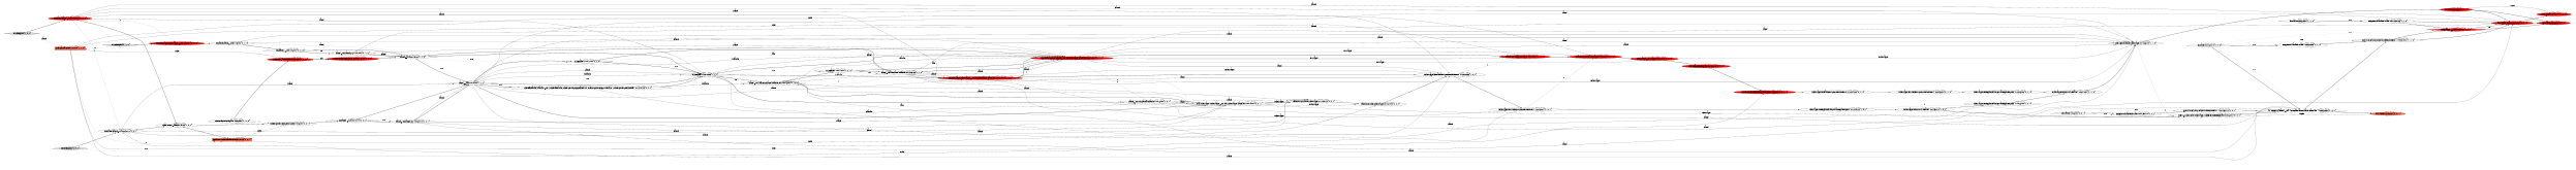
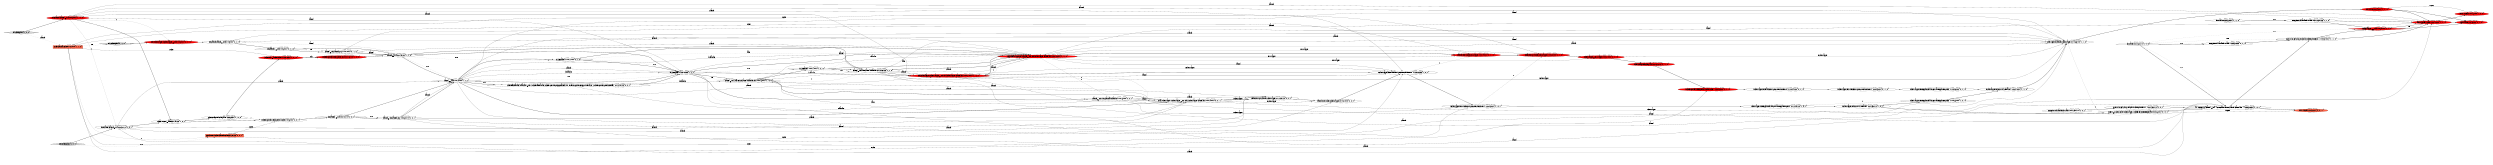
  digraph {
    rankdir=LR
    node [fillcolor=white shape=ellipse style=filled]
    edge [style=bold]
    n1 [label="socketWrapper.setWriteTimeout(getConnectionTimeout())@@@25@@@['0', '1', '0']"]
    n2 [label="socketWrapper.setKeepAliveLeft(this.getMaxKeepAliveRequests())@@@26@@@['0', '1', '0']"]
    n3 [label="socketWrapper.setSecure(isSSLEnabled())@@@27@@@['1', '1', '0']"]
    n4 [fillcolor=red label="socketWrapper == null@@@39@@@['0', '1', '0']" shape=diamond]
    n5 [fillcolor=red label="destroySocket(socket)@@@40@@@['1', '1', '0']"]
    n6 [fillcolor=red label="return false@@@43@@@['0', '1', '0']"]
    n7 [fillcolor=red label="return success@@@46@@@['1', '0', '0']"]
    n8 [label="nioChannels != null@@@7@@@['0', '0', '1']" shape=diamond]
    n9 [label="channel = nioChannels.pop()@@@8@@@['0', '0', '1']"]
    n10 [label="channel == null@@@10@@@['1', '1', '1']" shape=diamond]
    n11 [label="Nio2SocketWrapper socketWrapper = new Nio2SocketWrapper(channel,this)@@@19@@@['0', '0', '1']"]
    n12 [label="connections.put(channel,socketWrapper)@@@20@@@['0', '0', '1']"]
    n13 [label="{if (!success && channel != null) {connections.remove(channel)channel.free()}}@@@32@@@['1', '0', '1']"]
    n14 [label="socketWrapper.setReadTimeout(getConnectionTimeout())@@@22@@@['1', '0', '1']"]
    n15 [label="isSSLEnabled()@@@12@@@['1', '1', '1']" shape=diamond]
    n16 [label="isSSLEnabled()@@@11@@@['0', '1', '0']" shape=diamond]
    n17 [fillcolor=red label="NioSocketWrapper socketWrapper = new NioSocketWrapper(channel,this)@@@21@@@['1', '0', '0']"]
    n18 [label="poller.register(channel,socketWrapper)@@@28@@@['1', '1', '0']"]
    n19 [label="SocketBufferHandler bufhandler = new SocketBufferHandler(socketProperties.getAppReadBufSize(),socketProperties.getAppWriteBufSize(),socketProperties.getDirectBuffer())@@@11@@@['0', '0', '1']"]
    n20 [label="channel = new NioChannel(bufhandler)@@@15@@@['1', '1', '0']"]
    n21 [label="socketWrapper.setWriteTimeout(getConnectionTimeout())@@@23@@@['1', '0', '1']"]
    n22 [fillcolor=red label="channel.reset(socket,newWrapper)@@@19@@@['0', '1', '0']"]
    n23 [fillcolor=red label="connections.put(socket,newWrapper)@@@20@@@['0', '1', '0']"]
    n24 [label="socketWrapper.setKeepAliveLeft(this.getMaxKeepAliveRequests())@@@24@@@['1', '0', '1']"]
    n25 [label="ExceptionUtils.handleThrowable(tt)@@@37@@@['1', '1', '0']"]
    n26 [fillcolor=tomato label="SocketChannel socket@@@2@@@['1', '1', '0']" shape=box]
    n27 [fillcolor=red label="socketProperties.setProperties(socket.socket())@@@23@@@['0', '1', '0']"]
    n28 [fillcolor=red label="Socket sock = socket.socket()@@@7@@@['1', '0', '0']"]
    n29 [fillcolor=tomato label="AsynchronousSocketChannel socket@@@2@@@['0', '0', '1']" shape=box]
    n30 [label="socketWrapper.setReadTimeout(getConnectionTimeout())@@@24@@@['0', '1', '0']"]
    n31 [fillcolor=red label="socketProperties.setProperties(sock)@@@8@@@['1', '0', '0']"]
    n32 [label="channel.reset(socket,socketWrapper)@@@21@@@['0', '0', '1']"]
    n33 [label="socketProperties.setProperties(socket)@@@6@@@['0', '0', '1']"]
    n34 [fillcolor=red label="socketWrapper = newWrapper@@@21@@@['0', '1', '0']"]
    n35 [label="channel == null@@@9@@@['1', '1', '0']" shape=diamond]
    n36 [fillcolor=red label="NioSocketWrapper newWrapper = new NioSocketWrapper(channel,this)@@@18@@@['1', '1', '0']"]
    n37 [label="channel = new Nio2Channel(bufhandler)@@@16@@@['0', '0', '1']"]
    n38 [label="channel = new SecureNio2Channel(bufhandler,this)@@@13@@@['1', '0', '1']"]
    n39 [label="isSSLEnabled()@@@14@@@['1', '0', '0']" shape=diamond]
    n40 [label="success = processSocket(socketWrapper,SocketEvent.OPEN_READ,false)@@@26@@@['0', '0', '1']"]
    n41 [fillcolor=red label="return true@@@29@@@['1', '1', '0']"]
    n42 [label="ExceptionUtils.handleThrowable(t)@@@32@@@['0', '1', '0']"]
    n43 [label="log.error(sm.getString(\"endpoint.socketOptionsError\"),t)@@@34@@@['1', '1', '0']"]
    n44 [fillcolor=tomato label="return success@@@38@@@['0', '0', '1']"]
-   n45 [label="Throwable t@@@28@@@['0', '0', '1']" shape=diamond]
    n46 [label="ExceptionUtils.handleThrowable(t)@@@29@@@['0', '0', '1']"]
    n47 [label="log.error(sm.getString(\"endpoint.socketOptionsError\"),t)@@@30@@@['0', '0', '1']"]
    n48 [label="boolean success = false@@@4@@@['1', '0', '1']"]
    n49 [label="socket.configureBlocking(false)@@@6@@@['1', '0', '0']"]
    n50 [fillcolor=lightgray label="setSocketOptions['0', '0', '1']" shape=diamond]
    n51 [label="Nio2Channel channel = null@@@3@@@['0', '0', '1']"]
    n52 [fillcolor=red label="NioChannel channel = null@@@3@@@['1', '0', '0']"]
    n53 [fillcolor=red label="NioSocketWrapper socketWrapper = null@@@3@@@['0', '1', '0']"]
    n54 [label="NioChannel channel = null@@@5@@@['0', '1', '0']"]
    n55 [fillcolor=red label="socket.configureBlocking(false)@@@22@@@['0', '1', '0']"]
    n56 [label="nioChannels != null@@@6@@@['0', '1', '0']" shape=diamond]
    n57 [label="channel = nioChannels.pop()@@@7@@@['0', '1', '0']"]
    n58 [label="Throwable t@@@31@@@['1', '1', '0']" shape=diamond]
    n59 [fillcolor=lightgray label="setSocketOptions['0', '1', '0']" shape=diamond]
    n60 [label="socketWrapper.setSecure(isSSLEnabled())@@@25@@@['1', '0', '1']"]
    n61 [label="socketWrapper.setKeepAliveLeft(this.getMaxKeepAliveRequests())@@@26@@@['1', '0', '0']"]
    n62 [label="Throwable tt@@@36@@@['1', '1', '0']" shape=diamond]
    n63 [fillcolor=lightgray label="setSocketOptions['1', '0', '0']" shape=diamond]
    n1 -> n2
    n2 -> n3
    n3 -> n18
    n4 -> n5
    n4 -> n5 [label=true style=dotted]
    n4 -> n6
    n5 -> n6
    n5 -> n7
    n8 -> n9
    n8 -> n9 [label=true style=dotted]
    n8 -> n10
    n9 -> n10
    n9 -> n10 [label=channel style=solid]
    n9 -> n11 [label=channel style=solid]
    n9 -> n12 [label=channel style=solid]
    n9 -> n13 [label=channel style=solid]
    n10 -> n5 [label=channel style=solid]
    n10 -> n11
    n10 -> n14 [label=channel style=solid]
    n10 -> n15 [label=channel style=solid]
    n10 -> n15 [label=bufhandler style=solid]
    n10 -> n15 [label=true style=dotted]
    n10 -> n15
    n10 -> n16
    n10 -> n17 [label=channel style=solid]
    n10 -> n18 [label=channel style=solid]
    n10 -> n19 [label=true style=dotted]
    n10 -> n19
    n10 -> n20 [label=bufhandler style=solid]
    n11 -> n12 [label=socketWrapper style=solid]
    n11 -> n12
    n11 -> n32 [label=socketWrapper style=solid]
    n11 -> n40 [label=socketWrapper style=solid]
    n12 -> n32
    n13 -> n43
    n13 -> n44
    n14 -> n21
    n14 -> n22 [label=0 style=dashed]
    n15 -> n17
    n15 -> n18 [label=channel style=solid]
    n15 -> n36
    n15 -> n36 [label=channel style=solid]
    n15 -> n37
    n15 -> n37 [label=false style=dotted]
    n15 -> n38
    n15 -> n38 [label=true style=dotted]
    n15 -> n39 [label=true style=dotted]
    n16 -> n15
    n16 -> n15 [label=true style=dotted]
    n16 -> n20
    n16 -> n20 [label=false style=dotted]
    n17 -> n11 [label=0 style=dashed]
    n17 -> n14
    n17 -> n14 [label=socketWrapper style=solid]
    n17 -> n18 [label=socketWrapper style=solid]
    n17 -> n21 [label=socketWrapper style=solid]
    n17 -> n36 [label=0 style=dashed]
    n18 -> n40 [label=0 style=dashed]
    n18 -> n41
    n19 -> n15
    n19 -> n37 [label=bufhandler style=solid]
    n19 -> n38 [label=bufhandler style=solid]
    n20 -> n5 [label=channel style=solid]
    n20 -> n14 [label=channel style=solid]
    n20 -> n17
    n20 -> n17 [label=channel style=solid]
    n20 -> n18 [label=channel style=solid]
    n20 -> n36 [label=channel style=solid]
    n20 -> n36
    n20 -> n38 [label=0 style=dashed]
    n21 -> n23 [label=0 style=dashed]
    n21 -> n24
    n22 -> n23
    n23 -> n34
    n24 -> n60
    n25 -> n4
    n25 -> n5
    n26 -> n21 [label=socket style=solid]
    n26 -> n22 [label=socket style=solid]
    n26 -> n23 [label=socket style=solid]
    n26 -> n27 [label=socket style=solid]
    n26 -> n28 [label=socket style=solid]
    n26 -> n29 [label=0 style=dashed]
    n27 -> n30
    n28 -> n31 [label=sock style=solid]
    n28 -> n31
    n29 -> n32 [label=socket style=solid]
    n29 -> n33 [label=socket style=solid]
    n30 -> n1
    n31 -> n35
    n32 -> n14
    n33 -> n8
    n34 -> n18 [label=socketWrapper style=solid]
    n34 -> n55
    n35 -> n10 [label=true style=dotted]
    n35 -> n10
    n35 -> n15
    n35 -> n16 [label=true style=dotted]
    n35 -> n36
    n36 -> n5 [label=channel style=solid]
    n36 -> n14 [label=channel style=solid]
    n36 -> n17
    n36 -> n17 [label=channel style=solid]
    n36 -> n18 [label=channel style=solid]
    n36 -> n22
    n36 -> n22 [label=newWrapper style=solid]
    n36 -> n23 [label=newWrapper style=solid]
    n36 -> n34 [label=newWrapper style=solid]
    n36 -> n37 [label=0 style=dashed]
    n37 -> n11
    n37 -> n11 [label=channel style=solid]
    n37 -> n12 [label=channel style=solid]
    n37 -> n13 [label=channel style=solid]
    n38 -> n11
    n38 -> n11 [label=channel style=solid]
    n38 -> n12 [label=channel style=solid]
    n38 -> n13 [label=channel style=solid]
    n38 -> n20 [label=bufhandler style=solid]
    n38 -> n36 [label=bufhandler style=solid]
    n38 -> n39
    n39 -> n20
    n39 -> n20 [label=true style=dotted]
    n39 -> n36 [label=false style=dotted]
    n39 -> n36
    n40 -> n13
    n40 -> n44 [label=success style=solid]
    n41 -> n5
    n41 -> n6
    n41 -> n7 [label=success style=solid]
    n42 -> n43
    n43 -> n4
    n43 -> n5
-   n45 -> n46
-   n45 -> n46 [label=true style=dotted]
-   n45 -> n47 [label=true style=dotted]
    n46 -> n47
    n47 -> n13
    n48 -> n33
-   n48 -> n29
+   n48 -> n49
    n49 -> n28
    n49 -> n33 [label=7 style=dashed]
    n50 -> n29 [label=true style=dotted]
    n50 -> n51
    n51 -> n10 [label=channel style=solid]
    n51 -> n11 [label=channel style=solid]
    n51 -> n12 [label=channel style=solid]
    n51 -> n13 [label=channel style=solid]
    n51 -> n48
    n52 -> n5 [label=channel style=solid]
    n52 -> n14 [label=channel style=solid]
    n52 -> n15 [label=channel style=solid]
    n52 -> n17 [label=channel style=solid]
    n52 -> n18 [label=channel style=solid]
    n52 -> n48
    n52 -> n51 [label=0 style=dashed]
    n52 -> n53 [label=0 style=dashed]
    n53 -> n54
    n54 -> n18 [label=channel style=solid]
    n54 -> n35 [label=channel style=dashed]
    n54 -> n36 [label=channel style=solid]
    n54 -> n56
    n55 -> n27
    n56 -> n35
    n56 -> n57
    n56 -> n57 [label=true style=dotted]
    n57 -> n18 [label=channel style=solid]
    n57 -> n35
    n57 -> n35 [label=channel style=solid]
    n57 -> n36 [label=channel style=solid]
    n58 -> n4 [label=true style=dotted]
    n58 -> n13 [label=true style=dotted]
    n58 -> n13
    n58 -> n42
    n58 -> n42 [label=true style=dotted]
    n58 -> n43 [label=true style=dotted]
-   n59 -> n26 [label=true style=dotted]
+   n26 -> n59 [label=true style=dotted]
    n59 -> n53
    n60 -> n40
    n60 -> n61
    n61 -> n3
    n61 -> n24 [label=0 style=dashed]
    n62 -> n25 [label=true style=dotted]
    n62 -> n25
    n63 -> n26 [label=channel style=dotted]
    n63 -> n52
  }
